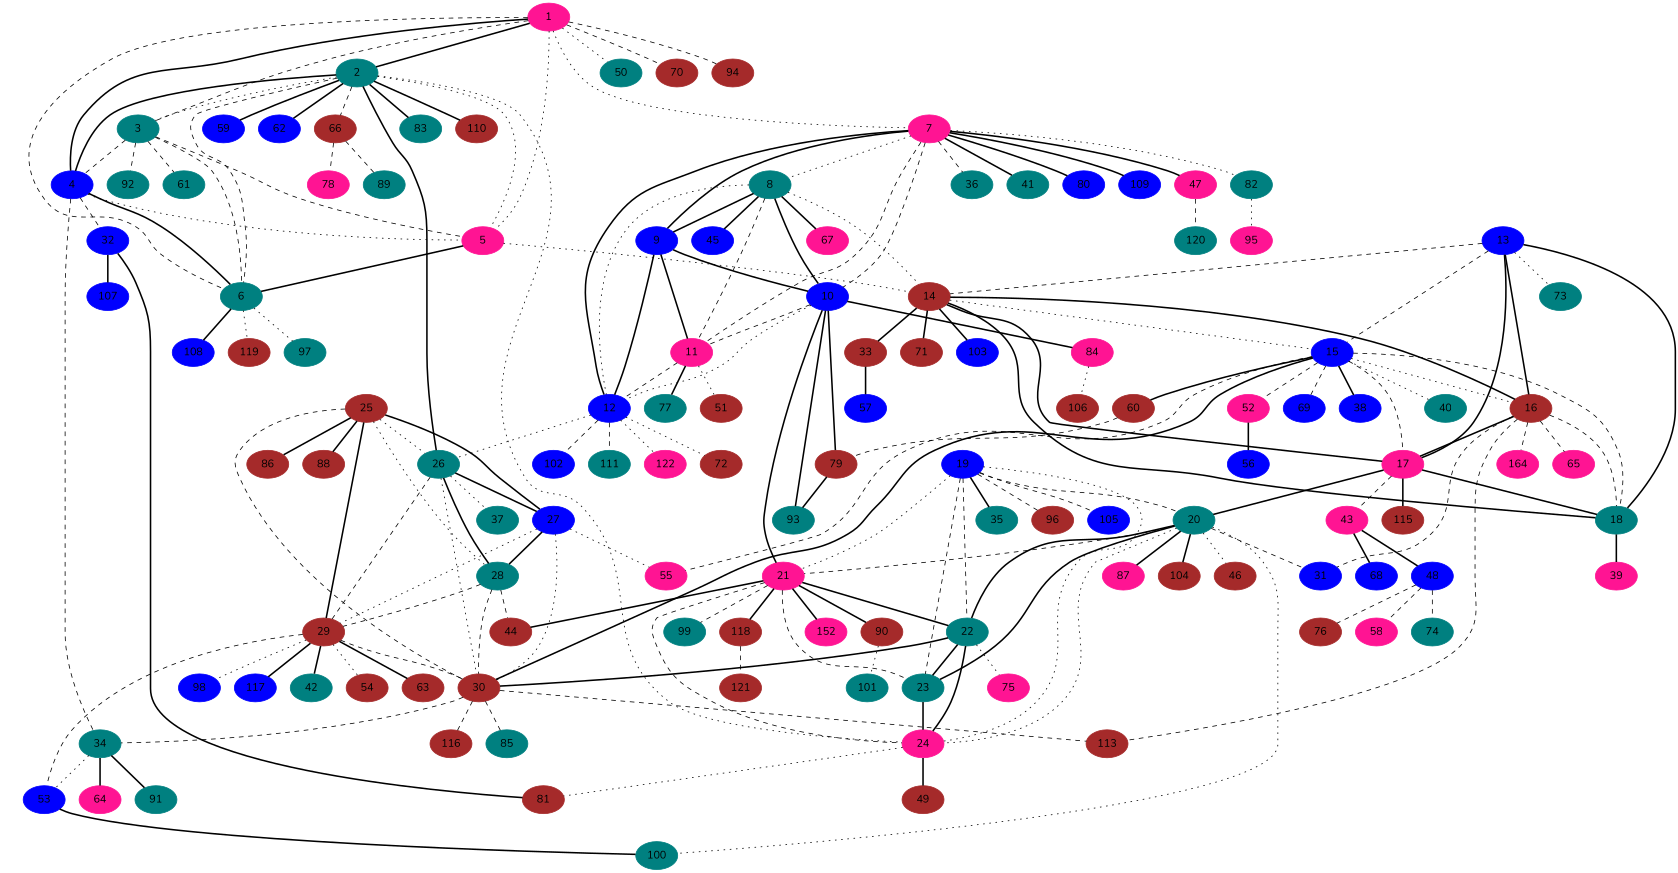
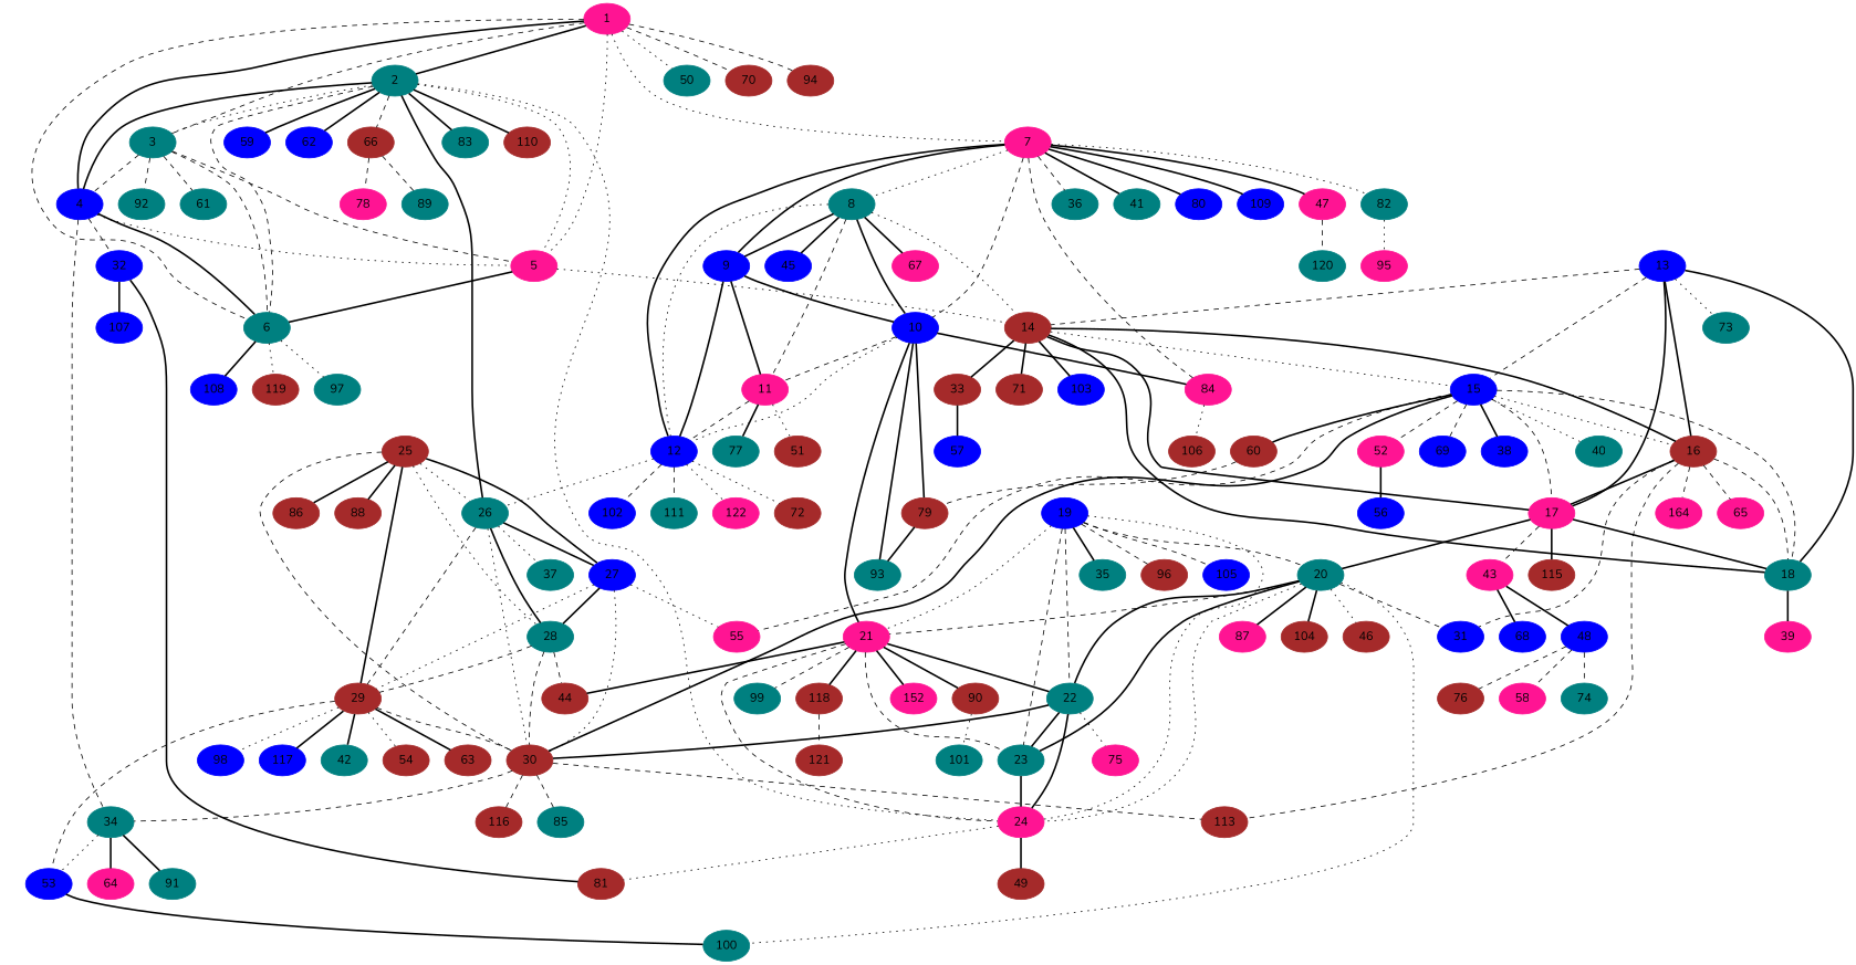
  graph {
    fontname=Nunito
    node [color=teal fontname=Nunito style=filled]
    edge [fontname=Nunito style=bold]
    1 [color=deeppink]
    2
    3
    4 [color=blue]
    5 [color=deeppink]
    6
    7 [color=deeppink]
    50
    70 [color=brown]
    94 [color=brown]
    24 [color=deeppink]
    26
    59 [color=blue]
    62 [color=blue]
    66 [color=brown]
    83
    110 [color=brown]
    61
    92
    32 [color=blue]
    34
    14 [color=brown]
    97
    108 [color=blue]
    119 [color=brown]
    8
    9 [color=blue]
    10 [color=blue]
    11 [color=deeppink]
    12 [color=blue]
    36
    41
    47 [color=deeppink]
    80 [color=blue]
    82
    109 [color=blue]
    49 [color=brown]
    81 [color=brown]
    30 [color=brown]
    27 [color=blue]
    28
    29 [color=brown]
    37
    78 [color=deeppink]
    89
    107 [color=blue]
    53 [color=blue]
    64 [color=deeppink]
    91
    15 [color=blue]
    16 [color=brown]
    17 [color=deeppink]
    18
    33 [color=brown]
    71 [color=brown]
    103 [color=blue]
    45 [color=blue]
    67 [color=deeppink]
    21 [color=deeppink]
    79 [color=brown]
    84 [color=deeppink]
    93
    51 [color=brown]
    77
    72 [color=brown]
    102 [color=blue]
    111
    122 [color=deeppink]
    120
    95 [color=deeppink]
    22
    23
    44 [color=brown]
    90 [color=brown]
    99
    n76 [color=deeppink label=152]
    118 [color=brown]
    106 [color=brown]
    13 [color=blue]
    73
    38 [color=blue]
    40
    52 [color=deeppink]
    55 [color=deeppink]
    60 [color=brown]
    69 [color=blue]
    31 [color=blue]
    65 [color=deeppink]
    113 [color=brown]
    n90 [color=deeppink label=164]
    20
    43 [color=deeppink]
    115 [color=brown]
    39 [color=deeppink]
    57 [color=blue]
    85
    116 [color=brown]
    56 [color=blue]
    46 [color=brown]
    87 [color=deeppink]
    100
    104 [color=brown]
    48 [color=blue]
    68 [color=blue]
    19 [color=blue]
    35
    96 [color=brown]
    105 [color=blue]
    75 [color=deeppink]
    101
    121 [color=brown]
    25 [color=brown]
    86 [color=brown]
    88 [color=brown]
    42
    54 [color=brown]
    63 [color=brown]
    98 [color=blue]
    117 [color=blue]
    58 [color=deeppink]
    74
    76 [color=brown]
    1 -- 2
    1 -- 3 [style=dashed]
    1 -- 4
    1 -- 5 [style=dotted]
    1 -- 6 [style=dashed]
    1 -- 7 [style=dotted]
    1 -- 50 [style=dotted]
    1 -- 70 [style=dashed]
    1 -- 94 [style=dashed]
    2 -- 3 [style=dotted]
    2 -- 4
    2 -- 5 [style=dotted]
    2 -- 6 [style=dashed]
    2 -- 24 [style=dotted]
    2 -- 26
    2 -- 59
    2 -- 62
    2 -- 66 [style=dashed]
    2 -- 83
    2 -- 110
    3 -- 4 [style=dashed]
    3 -- 5 [style=dashed]
    3 -- 6 [style=dashed]
    3 -- 61 [style=dashed]
    3 -- 92 [style=dashed]
    4 -- 5 [style=dotted]
    4 -- 6
    4 -- 32 [style=dashed]
    4 -- 34 [style=dashed]
    5 -- 6
    5 -- 14 [style=dotted]
    6 -- 97 [style=dotted]
    6 -- 108
    6 -- 119 [style=dotted]
    7 -- 8 [style=dotted]
    7 -- 9
    7 -- 10 [style=dashed]
-   7 -- 11 [style=dashed]
+   7 -- 84 [style=dashed]
    7 -- 12
    7 -- 36 [style=dashed]
    7 -- 41
    7 -- 47
    7 -- 80
    7 -- 82 [style=dotted]
    7 -- 109
    24 -- 49
    24 -- 81 [style=dotted]
    26 -- 30 [style=dotted]
    26 -- 27
    26 -- 28
    26 -- 29 [style=dashed]
    26 -- 37 [style=dotted]
    66 -- 78 [style=dashed]
    66 -- 89 [style=dashed]
    32 -- 81
    32 -- 107
    34 -- 53 [style=dotted]
    34 -- 64
    34 -- 91
    14 -- 15 [style=dotted]
    14 -- 16
    14 -- 17
    14 -- 18
    14 -- 33
    14 -- 71
    14 -- 103
    8 -- 14 [style=dotted]
    8 -- 9
    8 -- 10
    8 -- 11 [style=dashed]
    8 -- 12 [style=dotted]
    8 -- 45
    8 -- 67
    9 -- 10
    9 -- 11
    9 -- 12
    10 -- 11 [style=dashed]
    10 -- 12 [style=dotted]
    10 -- 21
    10 -- 79
    10 -- 84
    10 -- 93
    11 -- 12 [style=dashed]
    11 -- 51 [style=dotted]
    11 -- 77
    12 -- 26 [style=dotted]
    12 -- 72 [style=dotted]
    12 -- 102 [style=dashed]
    12 -- 111 [style=dashed]
    12 -- 122 [style=dotted]
    47 -- 120 [style=dashed]
    82 -- 95 [style=dotted]
    30 -- 34 [style=dashed]
    30 -- 113 [style=dashed]
    30 -- 85 [style=dashed]
    30 -- 116 [style=dashed]
    27 -- 30 [style=dotted]
    27 -- 28
    27 -- 29 [style=dotted]
    27 -- 55 [style=dotted]
    28 -- 30 [style=dashed]
    28 -- 29 [style=dashed]
    28 -- 44 [style=dashed]
    29 -- 30 [style=dashed]
    29 -- 53 [style=dashed]
    29 -- 42
    29 -- 54 [style=dotted]
    29 -- 63
    29 -- 98 [style=dotted]
    29 -- 117
    53 -- 100
    15 -- 30
    15 -- 16 [style=dotted]
    15 -- 17 [style=dashed]
    15 -- 18 [style=dashed]
    15 -- 38
    15 -- 40 [style=dotted]
    15 -- 52 [style=dashed]
    15 -- 55 [style=dashed]
    15 -- 60
    15 -- 69 [style=dashed]
    16 -- 17
    16 -- 18 [style=dashed]
    16 -- 31 [style=dashed]
    16 -- 65 [style=dashed]
    16 -- 113 [style=dashed]
    16 -- n90 [style=dashed]
    17 -- 18
    17 -- 20
    17 -- 43 [style=dashed]
    17 -- 115
    18 -- 39
    33 -- 57
    21 -- 24 [style=dashed]
    21 -- 22
    21 -- 23 [style=dashed]
    21 -- 44
    21 -- 90
    21 -- 99 [style=dashed]
    21 -- n76
    21 -- 118
    79 -- 93
    84 -- 106 [style=dotted]
    22 -- 24
    22 -- 30
    22 -- 23
    22 -- 75 [style=dotted]
    23 -- 24
    90 -- 101 [style=dotted]
    118 -- 121 [style=dashed]
    13 -- 14 [style=dashed]
    13 -- 15 [style=dashed]
    13 -- 16
    13 -- 17
    13 -- 18
    13 -- 73 [style=dotted]
    52 -- 56
    60 -- 79 [style=dashed]
    20 -- 24 [style=dotted]
    20 -- 21 [style=dashed]
    20 -- 22
    20 -- 23
    20 -- 31 [style=dashed]
    20 -- 46 [style=dotted]
    20 -- 87
    20 -- 100 [style=dotted]
    20 -- 104
    43 -- 48
    43 -- 68
    48 -- 58 [style=dashed]
    48 -- 74 [style=dashed]
    48 -- 76 [style=dashed]
    19 -- 24 [style=dotted]
    19 -- 21 [style=dotted]
    19 -- 22 [style=dashed]
    19 -- 23 [style=dashed]
    19 -- 20 [style=dashed]
    19 -- 35
    19 -- 96 [style=dashed]
    19 -- 105 [style=dashed]
    25 -- 26 [style=dotted]
    25 -- 30 [style=dashed]
    25 -- 27
    25 -- 28 [style=dotted]
    25 -- 29
    25 -- 86
    25 -- 88
  }
